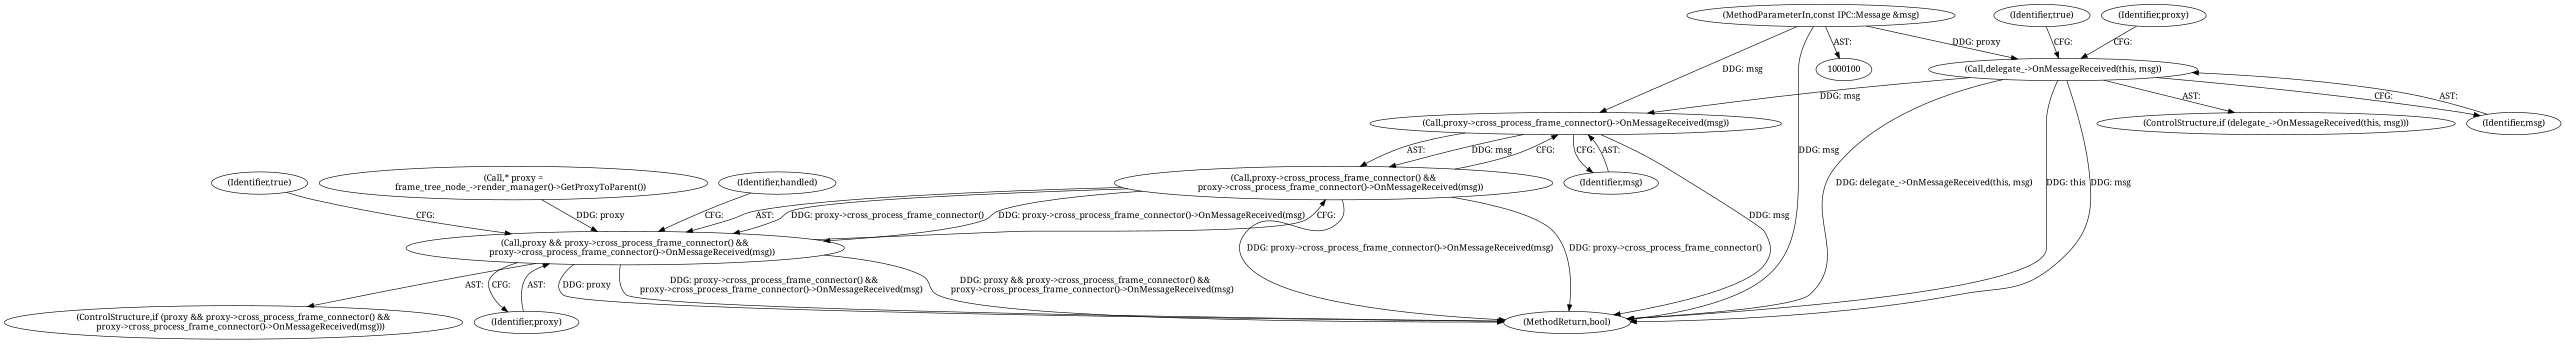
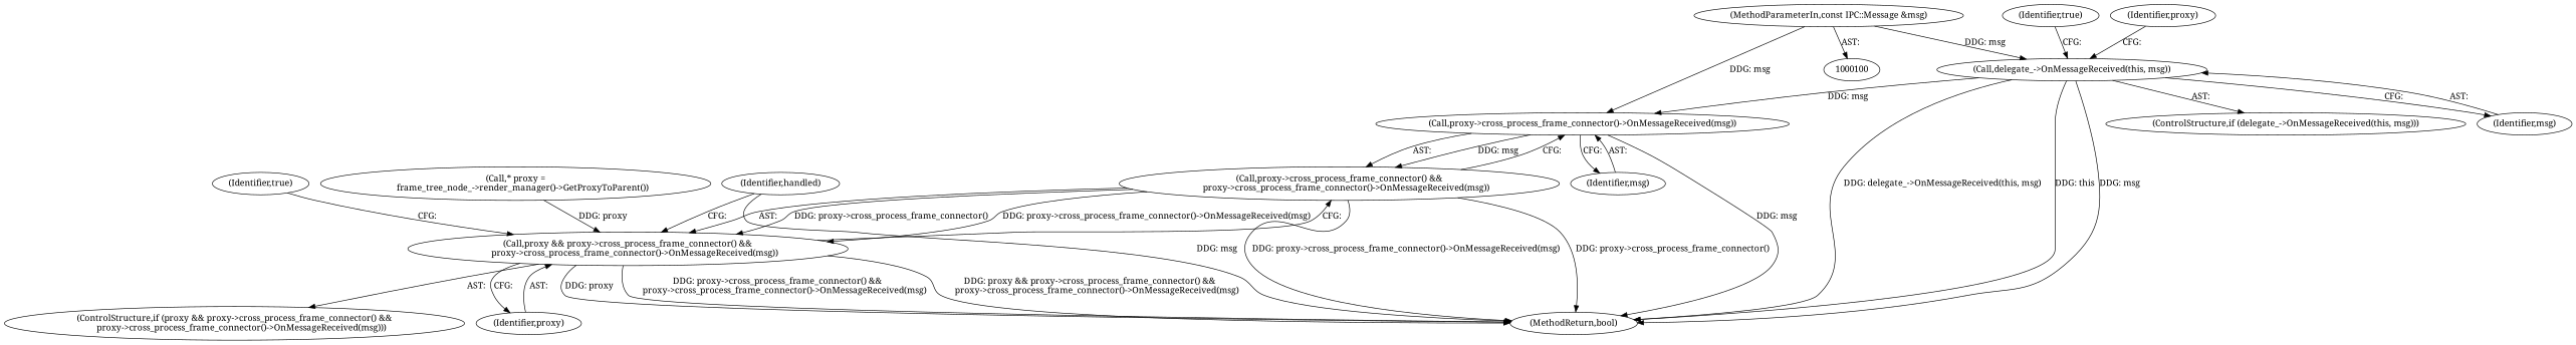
  digraph {
    fontname="Noto Serif"
    node [fontname="Noto Serif"]
    edge [fontname="Noto Serif"]
    n1 [label="(Call,proxy->cross_process_frame_connector()->OnMessageReceived(msg))"]
    n2 [label="(Call,proxy->cross_process_frame_connector() &&\n      proxy->cross_process_frame_connector()->OnMessageReceived(msg))"]
    n3 [label="(Identifier,msg)"]
    n4 [label="(MethodReturn,bool)"]
    n5 [label="(Call,proxy && proxy->cross_process_frame_connector() &&\n      proxy->cross_process_frame_connector()->OnMessageReceived(msg))"]
    n6 [label="(Call,delegate_->OnMessageReceived(this, msg))"]
    n7 [label="(ControlStructure,if (delegate_->OnMessageReceived(this, msg)))"]
    n8 [label="(Identifier,msg)"]
    n9 [label="(MethodParameterIn,const IPC::Message &msg)"]
    1000100
    n11 [label="(ControlStructure,if (proxy && proxy->cross_process_frame_connector() &&\n      proxy->cross_process_frame_connector()->OnMessageReceived(msg)))"]
    n12 [label="(Identifier,proxy)"]
    n13 [label="(Identifier,true)"]
    n14 [label="(Identifier,true)"]
    n15 [label="(Identifier,proxy)"]
    n16 [label="(Call,* proxy =\n      frame_tree_node_->render_manager()->GetProxyToParent())"]
    n17 [label="(Identifier,handled)"]
    n1 -> n2 [label="AST: "]
    n1 -> n2 [label="DDG: msg"]
    n1 -> n3 [label="CFG: "]
    n1 -> n4 [label="DDG: msg"]
    n2 -> n1 [label="CFG: "]
    n2 -> n4 [label="DDG: proxy->cross_process_frame_connector()->OnMessageReceived(msg)"]
    n2 -> n4 [label="DDG: proxy->cross_process_frame_connector()"]
    n2 -> n5 [label="AST: "]
    n2 -> n5 [label="DDG: proxy->cross_process_frame_connector()"]
    n2 -> n5 [label="DDG: proxy->cross_process_frame_connector()->OnMessageReceived(msg)"]
    n3 -> n1 [label="AST: "]
    n5 -> n2 [label="CFG: "]
    n5 -> n4 [label="DDG: proxy"]
    n5 -> n4 [label="DDG: proxy->cross_process_frame_connector() &&\n      proxy->cross_process_frame_connector()->OnMessageReceived(msg)"]
    n5 -> n4 [label="DDG: proxy && proxy->cross_process_frame_connector() &&\n      proxy->cross_process_frame_connector()->OnMessageReceived(msg)"]
    n5 -> n11 [label="AST: "]
    n5 -> n12 [label="CFG: "]
    n6 -> n1 [label="DDG: msg"]
    n6 -> n4 [label="DDG: delegate_->OnMessageReceived(this, msg)"]
    n6 -> n4 [label="DDG: this"]
    n6 -> n4 [label="DDG: msg"]
    n6 -> n7 [label="AST: "]
    n6 -> n8 [label="CFG: "]
    n8 -> n6 [label="AST: "]
    n9 -> n1 [label="DDG: msg"]
-   n9 -> n4 [label="DDG: msg"]
-   n9 -> n6 [label="DDG: proxy"]
+   n17 -> n4 [label="DDG: msg"]
+   n9 -> n6 [label="DDG: msg"]
    n9 -> 1000100 [label="AST: "]
    n12 -> n5 [label="AST: "]
    n13 -> n5 [label="CFG: "]
    n14 -> n6 [label="CFG: "]
    n15 -> n6 [label="CFG: "]
    n16 -> n5 [label="DDG: proxy"]
    n17 -> n5 [label="CFG: "]
  }
